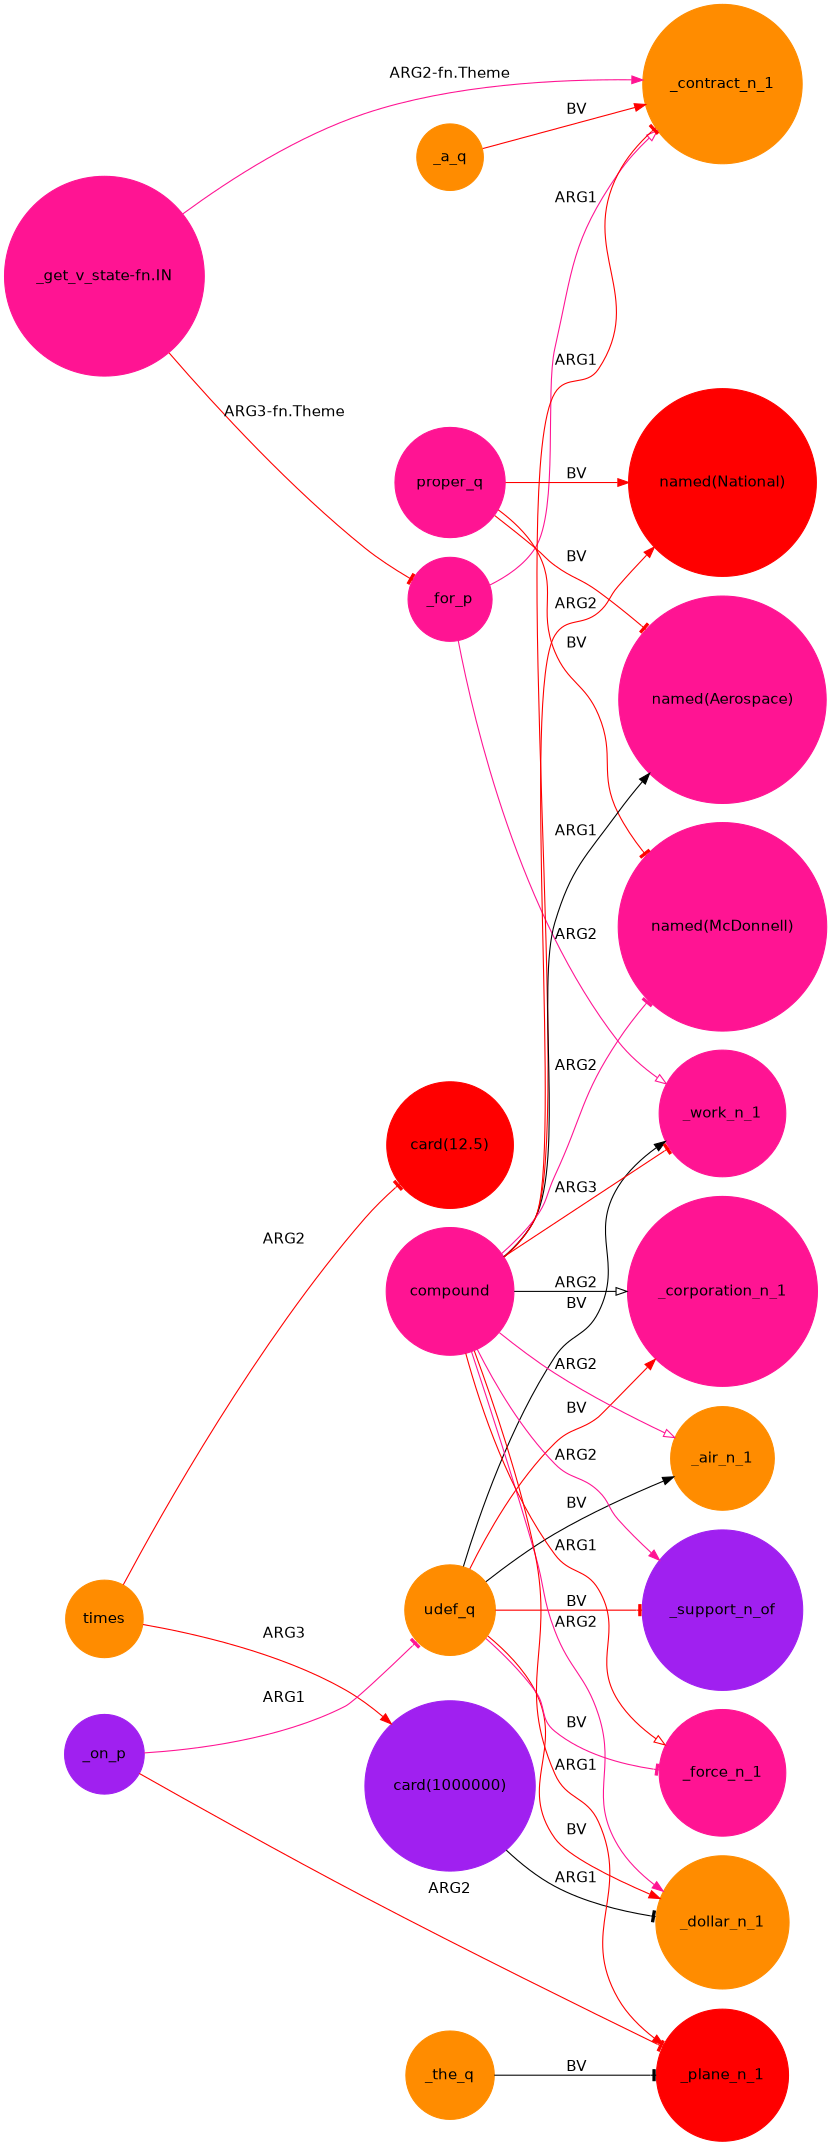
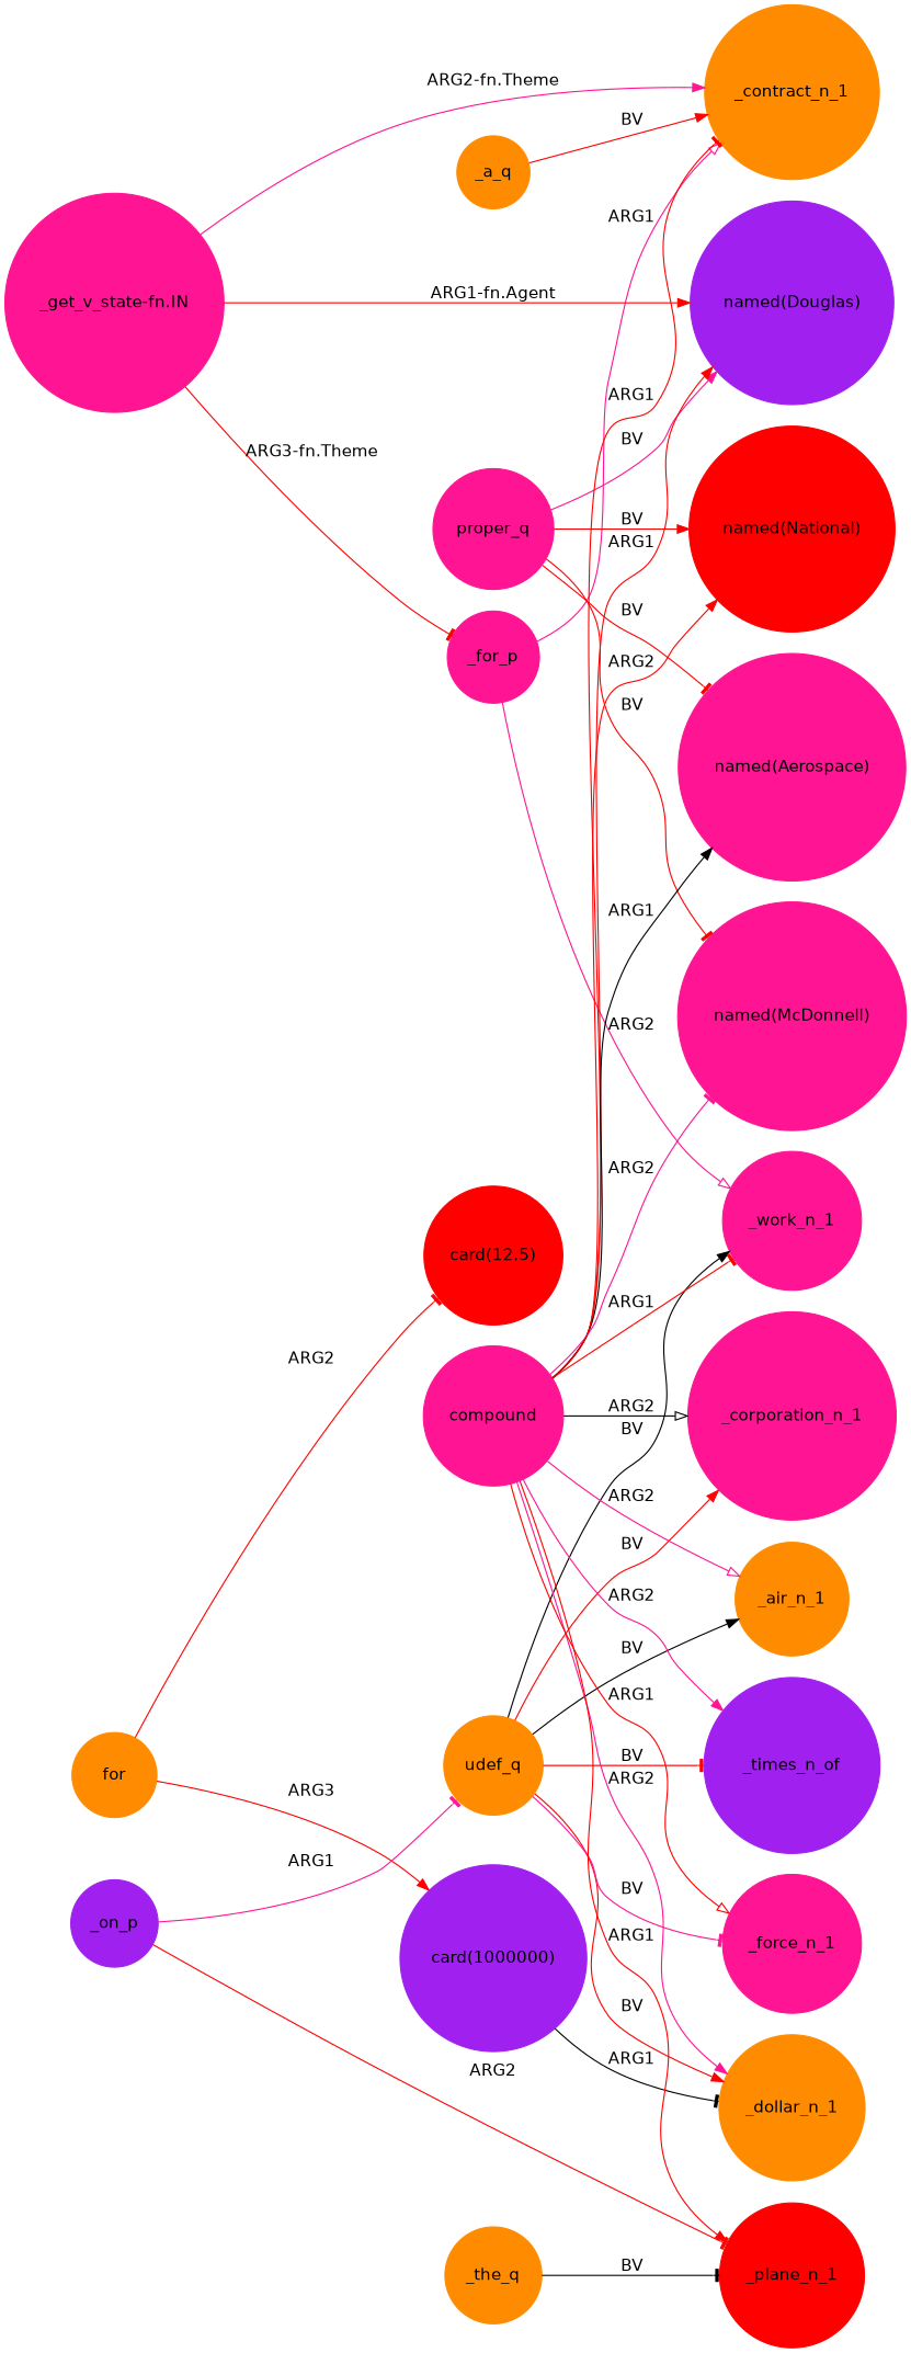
  digraph {
    fontname="DejaVu Sans"
    rankdir=LR
    node [color=deeppink fontname="DejaVu Sans" shape=circle style=filled]
    edge [arrowhead=normal color=red fontname="DejaVu Sans"]
    _contract_n_1 [color=darkorange]
    "_get_v_state-fn.IN"
    _for_p
+   "named(Douglas)" [color=purple]
    _work_n_1
    "card(1000000)" [color=purple]
    _dollar_n_1 [color=darkorange]
    udef_q [color=darkorange]
    _air_n_1 [color=darkorange]
    _force_n_1
-   _support_n_of [color=purple]
+   _support_n_of [color=purple label=_times_n_of]
    _corporation_n_1
    proper_q
    "named(Aerospace)"
    "named(McDonnell)"
    "named(National)" [color=red]
    compound
    _plane_n_1 [color=red]
    _a_q [color=darkorange]
-   times [color=darkorange]
+   times [color=darkorange label=for]
    "card(12.5)" [color=red]
    _the_q [color=darkorange]
    _on_p [color=purple]
    "_get_v_state-fn.IN" -> _contract_n_1 [color=deeppink label="ARG2-fn.Theme"]
    "_get_v_state-fn.IN" -> _for_p [arrowhead=tee label="ARG3-fn.Theme"]
+   "_get_v_state-fn.IN" -> "named(Douglas)" [label="ARG1-fn.Agent"]
    _for_p -> _contract_n_1 [arrowhead=onormal color=deeppink label=ARG1]
    _for_p -> _work_n_1 [arrowhead=onormal color=deeppink label=ARG2]
    "card(1000000)" -> _dollar_n_1 [arrowhead=tee color=black label=ARG1]
    udef_q -> _work_n_1 [color=black label=BV]
    udef_q -> _dollar_n_1 [label=BV]
    udef_q -> _air_n_1 [color=black label=BV]
    udef_q -> _force_n_1 [arrowhead=tee color=deeppink label=BV]
    udef_q -> _support_n_of [arrowhead=tee label=BV]
    udef_q -> _corporation_n_1 [label=BV]
+   proper_q -> "named(Douglas)" [color=deeppink label=BV]
    proper_q -> "named(Aerospace)" [arrowhead=tee label=BV]
    proper_q -> "named(McDonnell)" [arrowhead=tee label=BV]
    proper_q -> "named(National)" [label=BV]
    compound -> _contract_n_1 [arrowhead=tee label=ARG1]
-   compound -> _work_n_1 [arrowhead=tee label=ARG3]
+   compound -> "named(Douglas)" [label=ARG1]
+   compound -> _work_n_1 [arrowhead=tee label=ARG1]
    compound -> _dollar_n_1 [color=deeppink label=ARG2]
    compound -> _air_n_1 [arrowhead=onormal color=deeppink label=ARG2]
    compound -> _force_n_1 [arrowhead=onormal label=ARG1]
    compound -> _support_n_of [color=deeppink label=ARG2]
    compound -> _corporation_n_1 [arrowhead=onormal color=black label=ARG2]
    compound -> "named(Aerospace)" [color=black label=ARG1]
    compound -> "named(McDonnell)" [arrowhead=tee color=deeppink label=ARG2]
    compound -> "named(National)" [label=ARG2]
    compound -> _plane_n_1 [label=ARG1]
    _a_q -> _contract_n_1 [label=BV]
    times -> "card(1000000)" [label=ARG3]
    times -> "card(12.5)" [arrowhead=tee label=ARG2]
    _the_q -> _plane_n_1 [arrowhead=tee color=black label=BV]
    _on_p -> udef_q [arrowhead=tee color=deeppink label=ARG1]
    _on_p -> _plane_n_1 [arrowhead=tee label=ARG2]
  }
